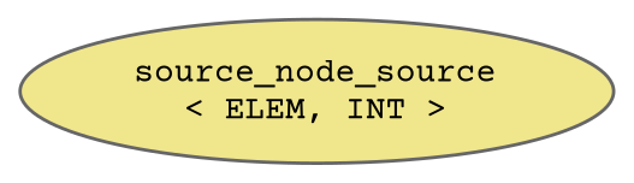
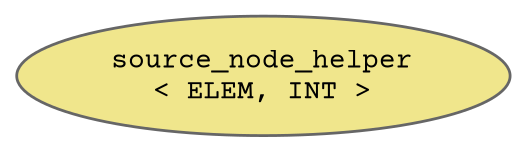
  digraph {
    rankdir=LR
    fontname="Courier Prime"
-   n1 [color=grey40 fillcolor=khaki fontname="Courier Prime" fontsize=10 height=0.2 label="source_node_source\l\< ELEM, INT \>" shape=ellipse style=filled width=0.4]
+   n1 [color=grey40 fillcolor=khaki fontname="Courier Prime" fontsize=10 height=0.2 label="source_node_helper\l\< ELEM, INT \>" shape=ellipse style=filled width=0.4]
  }
